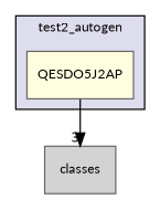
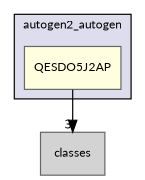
  digraph {
    compound=true
    fontname=Lato
    node [fontname=Lato fontsize=10 shape=box style=filled color=gray40]
    n1 [fillcolor=lightyellow label=QESDO5J2AP pencolor=black]
    n2 [label=classes fillcolor=lightgrey]
    subgraph cluster_1 {
      bgcolor="#ddddee"
      fontsize=10
-     label=test2_autogen
+     label=autogen2_autogen
      pencolor=black
      n1
    }
    n1 -> n2 [headlabel=3 labeldistance=1.5 labelfontname=Helvetica labelfontsize=10 color=black fontname=Lato]
  }
